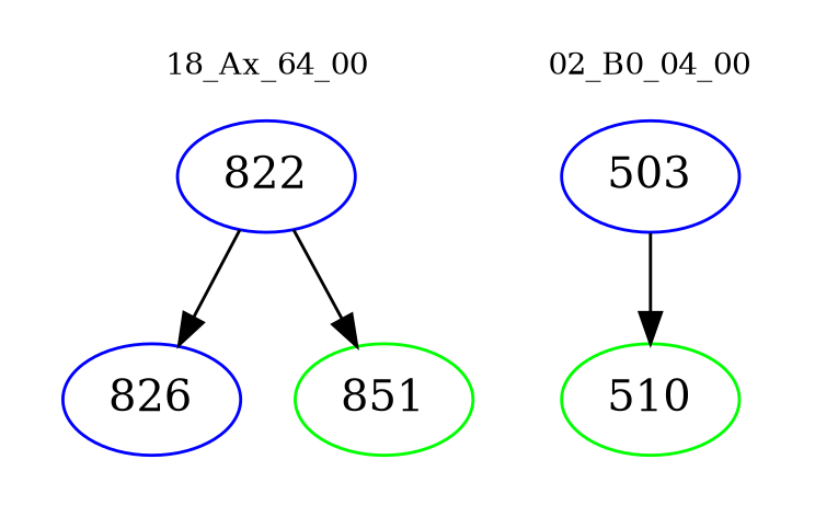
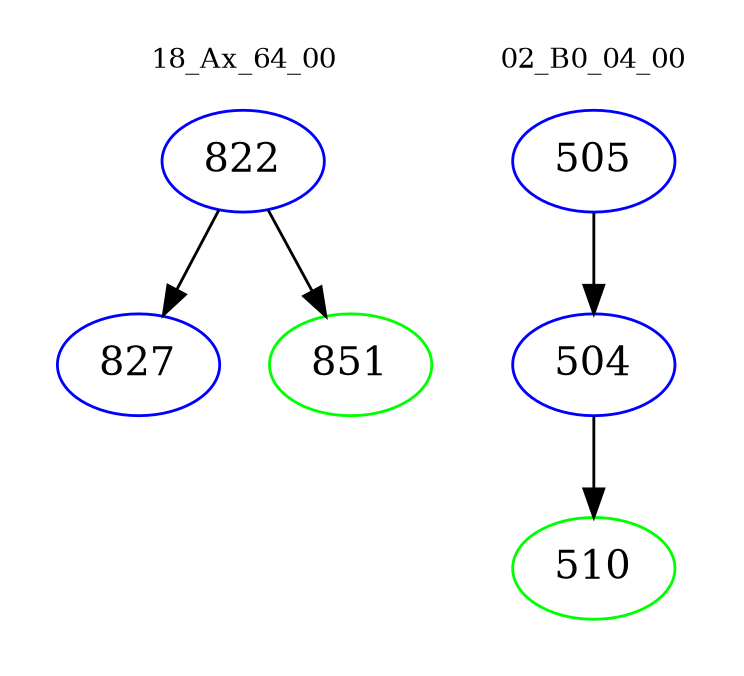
  digraph {
    node [color=blue]
    edge [color=black]
-   n1 [label=826]
+   n1 [label=827]
    n2 [label=822]
    n3 [color=green label=851]
-   n5 [label=503]
+   n4 [label=505]
+   n5 [label=504]
    n6 [color=green label=510]
    subgraph cluster_1 {
      color=white
      fontsize=10
      label="18_Ax_64_00"
      n1
      n2
      n3
    }
    subgraph cluster_2 {
      color=white
      fontsize=10
      label="02_B0_04_00"
+     n4
      n5
      n6
    }
    n2 -> n1
    n2 -> n3
+   n4 -> n5
    n5 -> n6
  }
